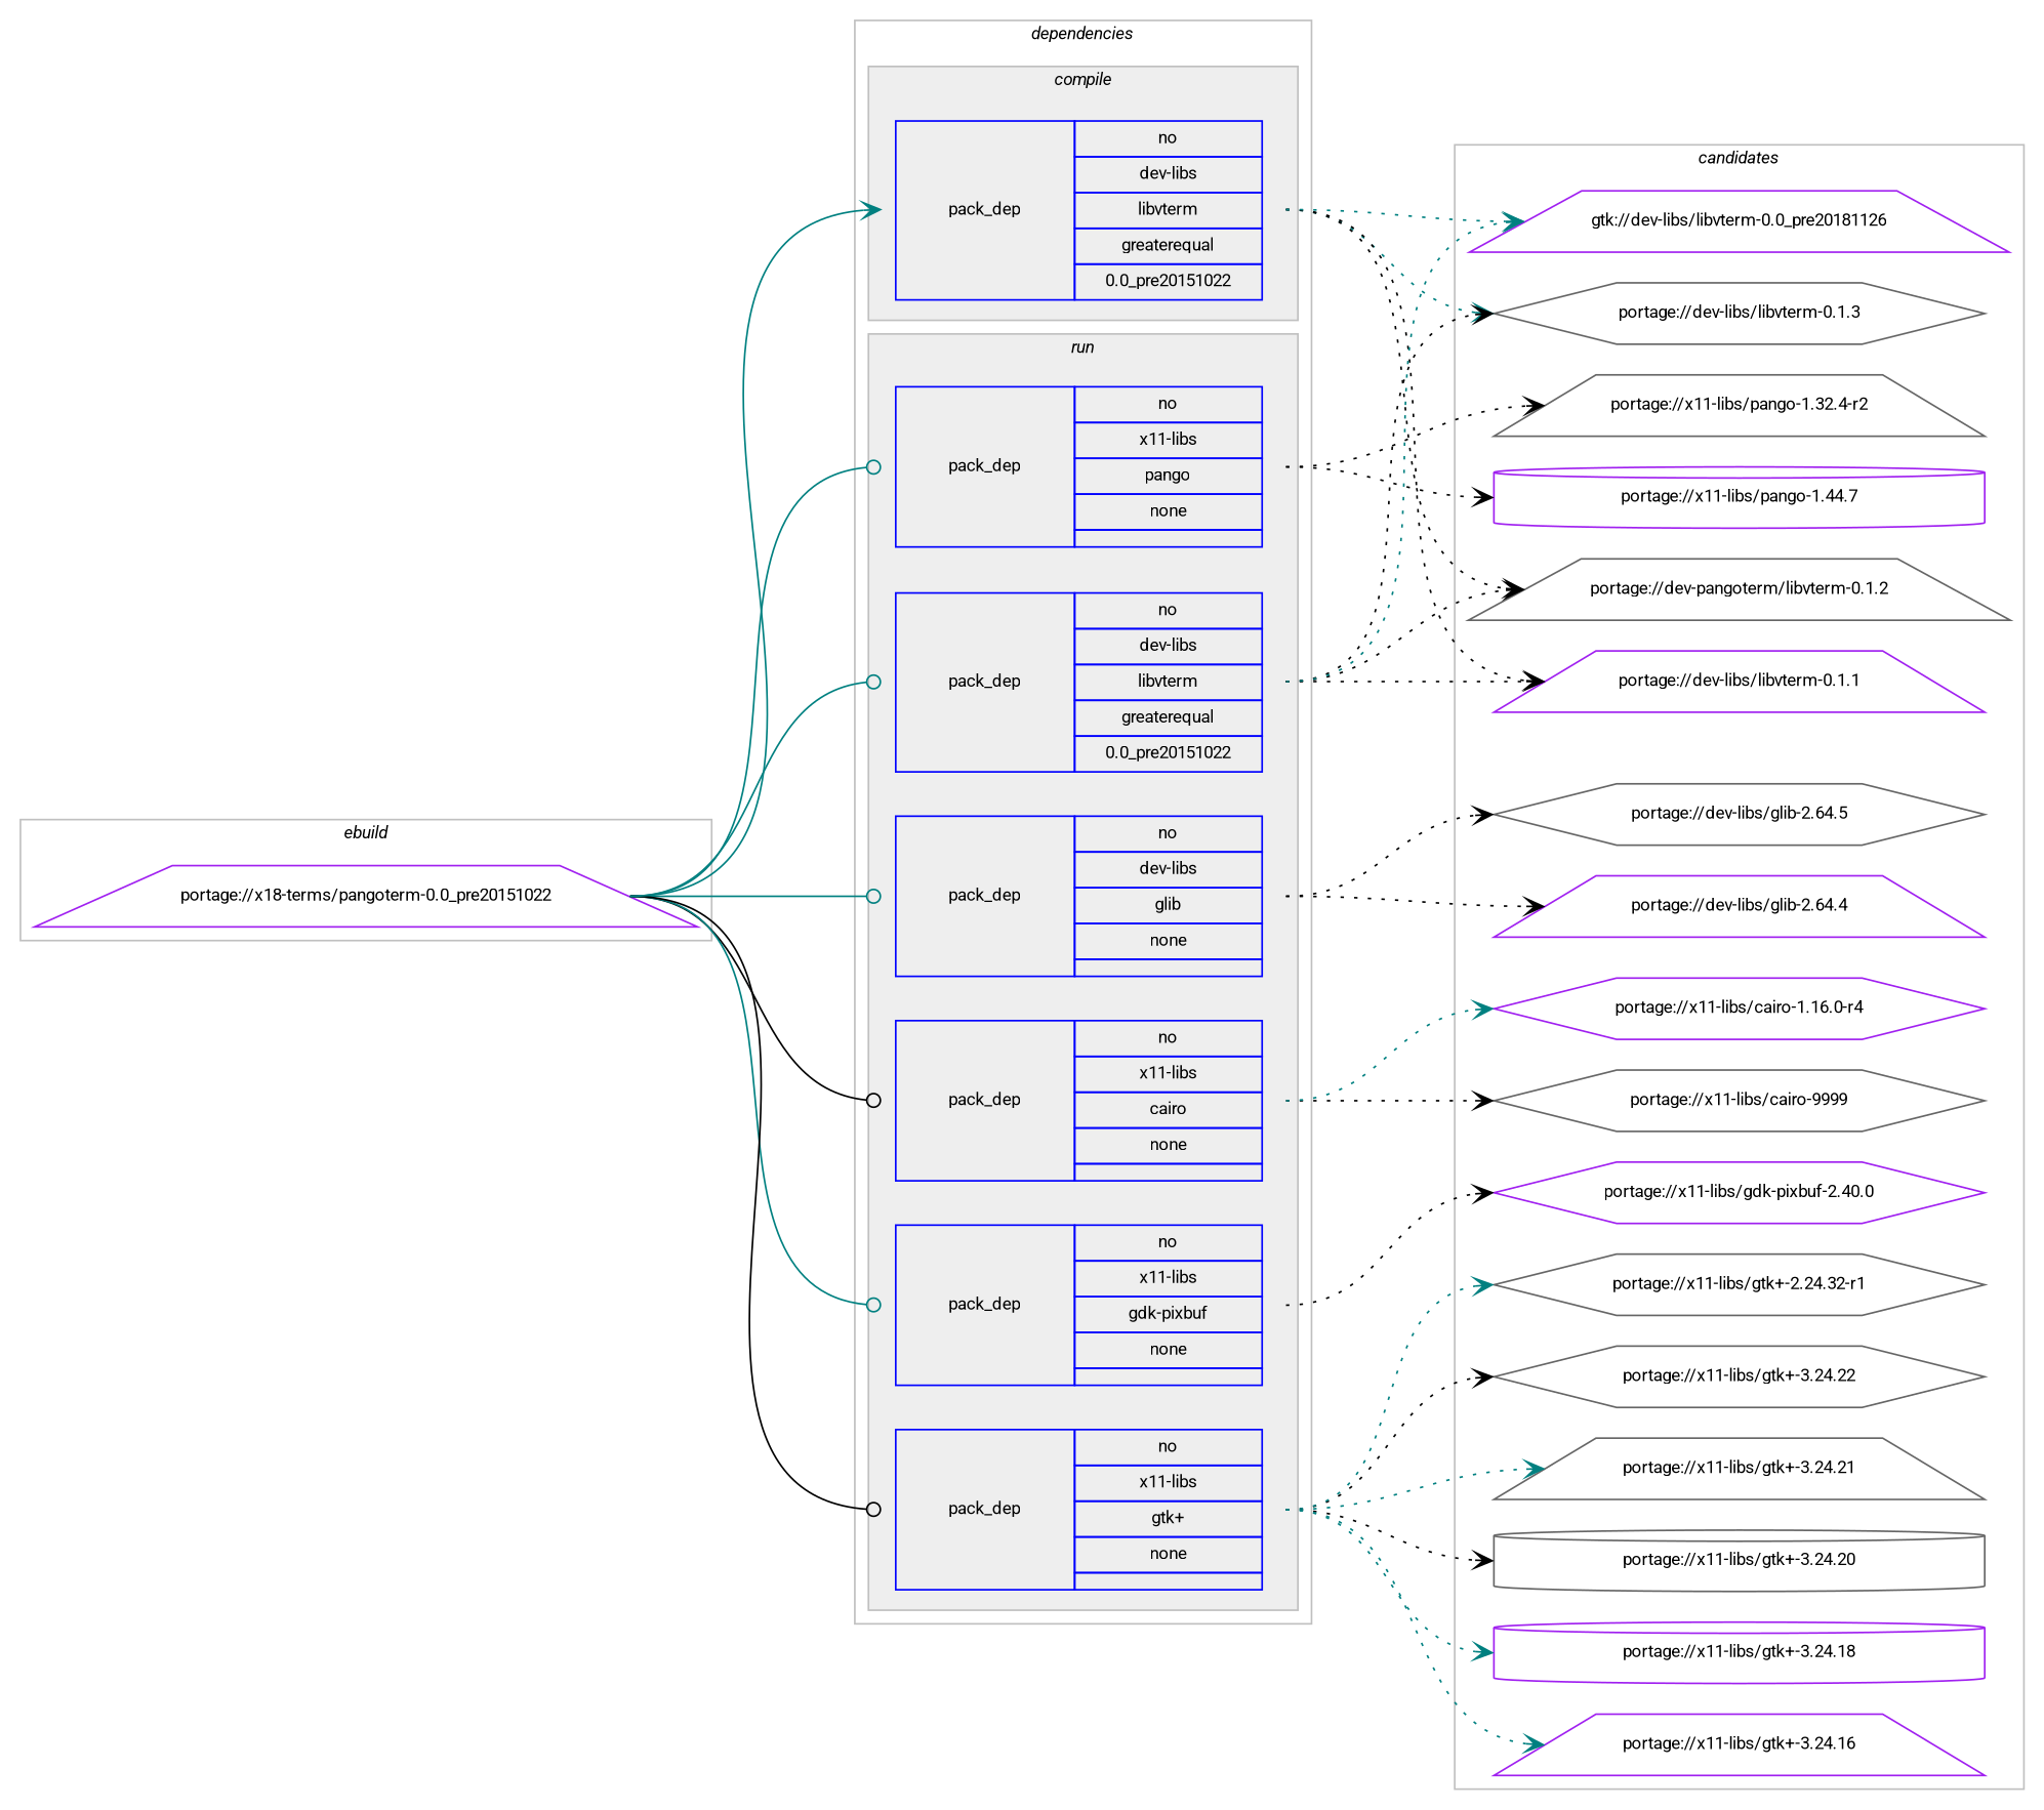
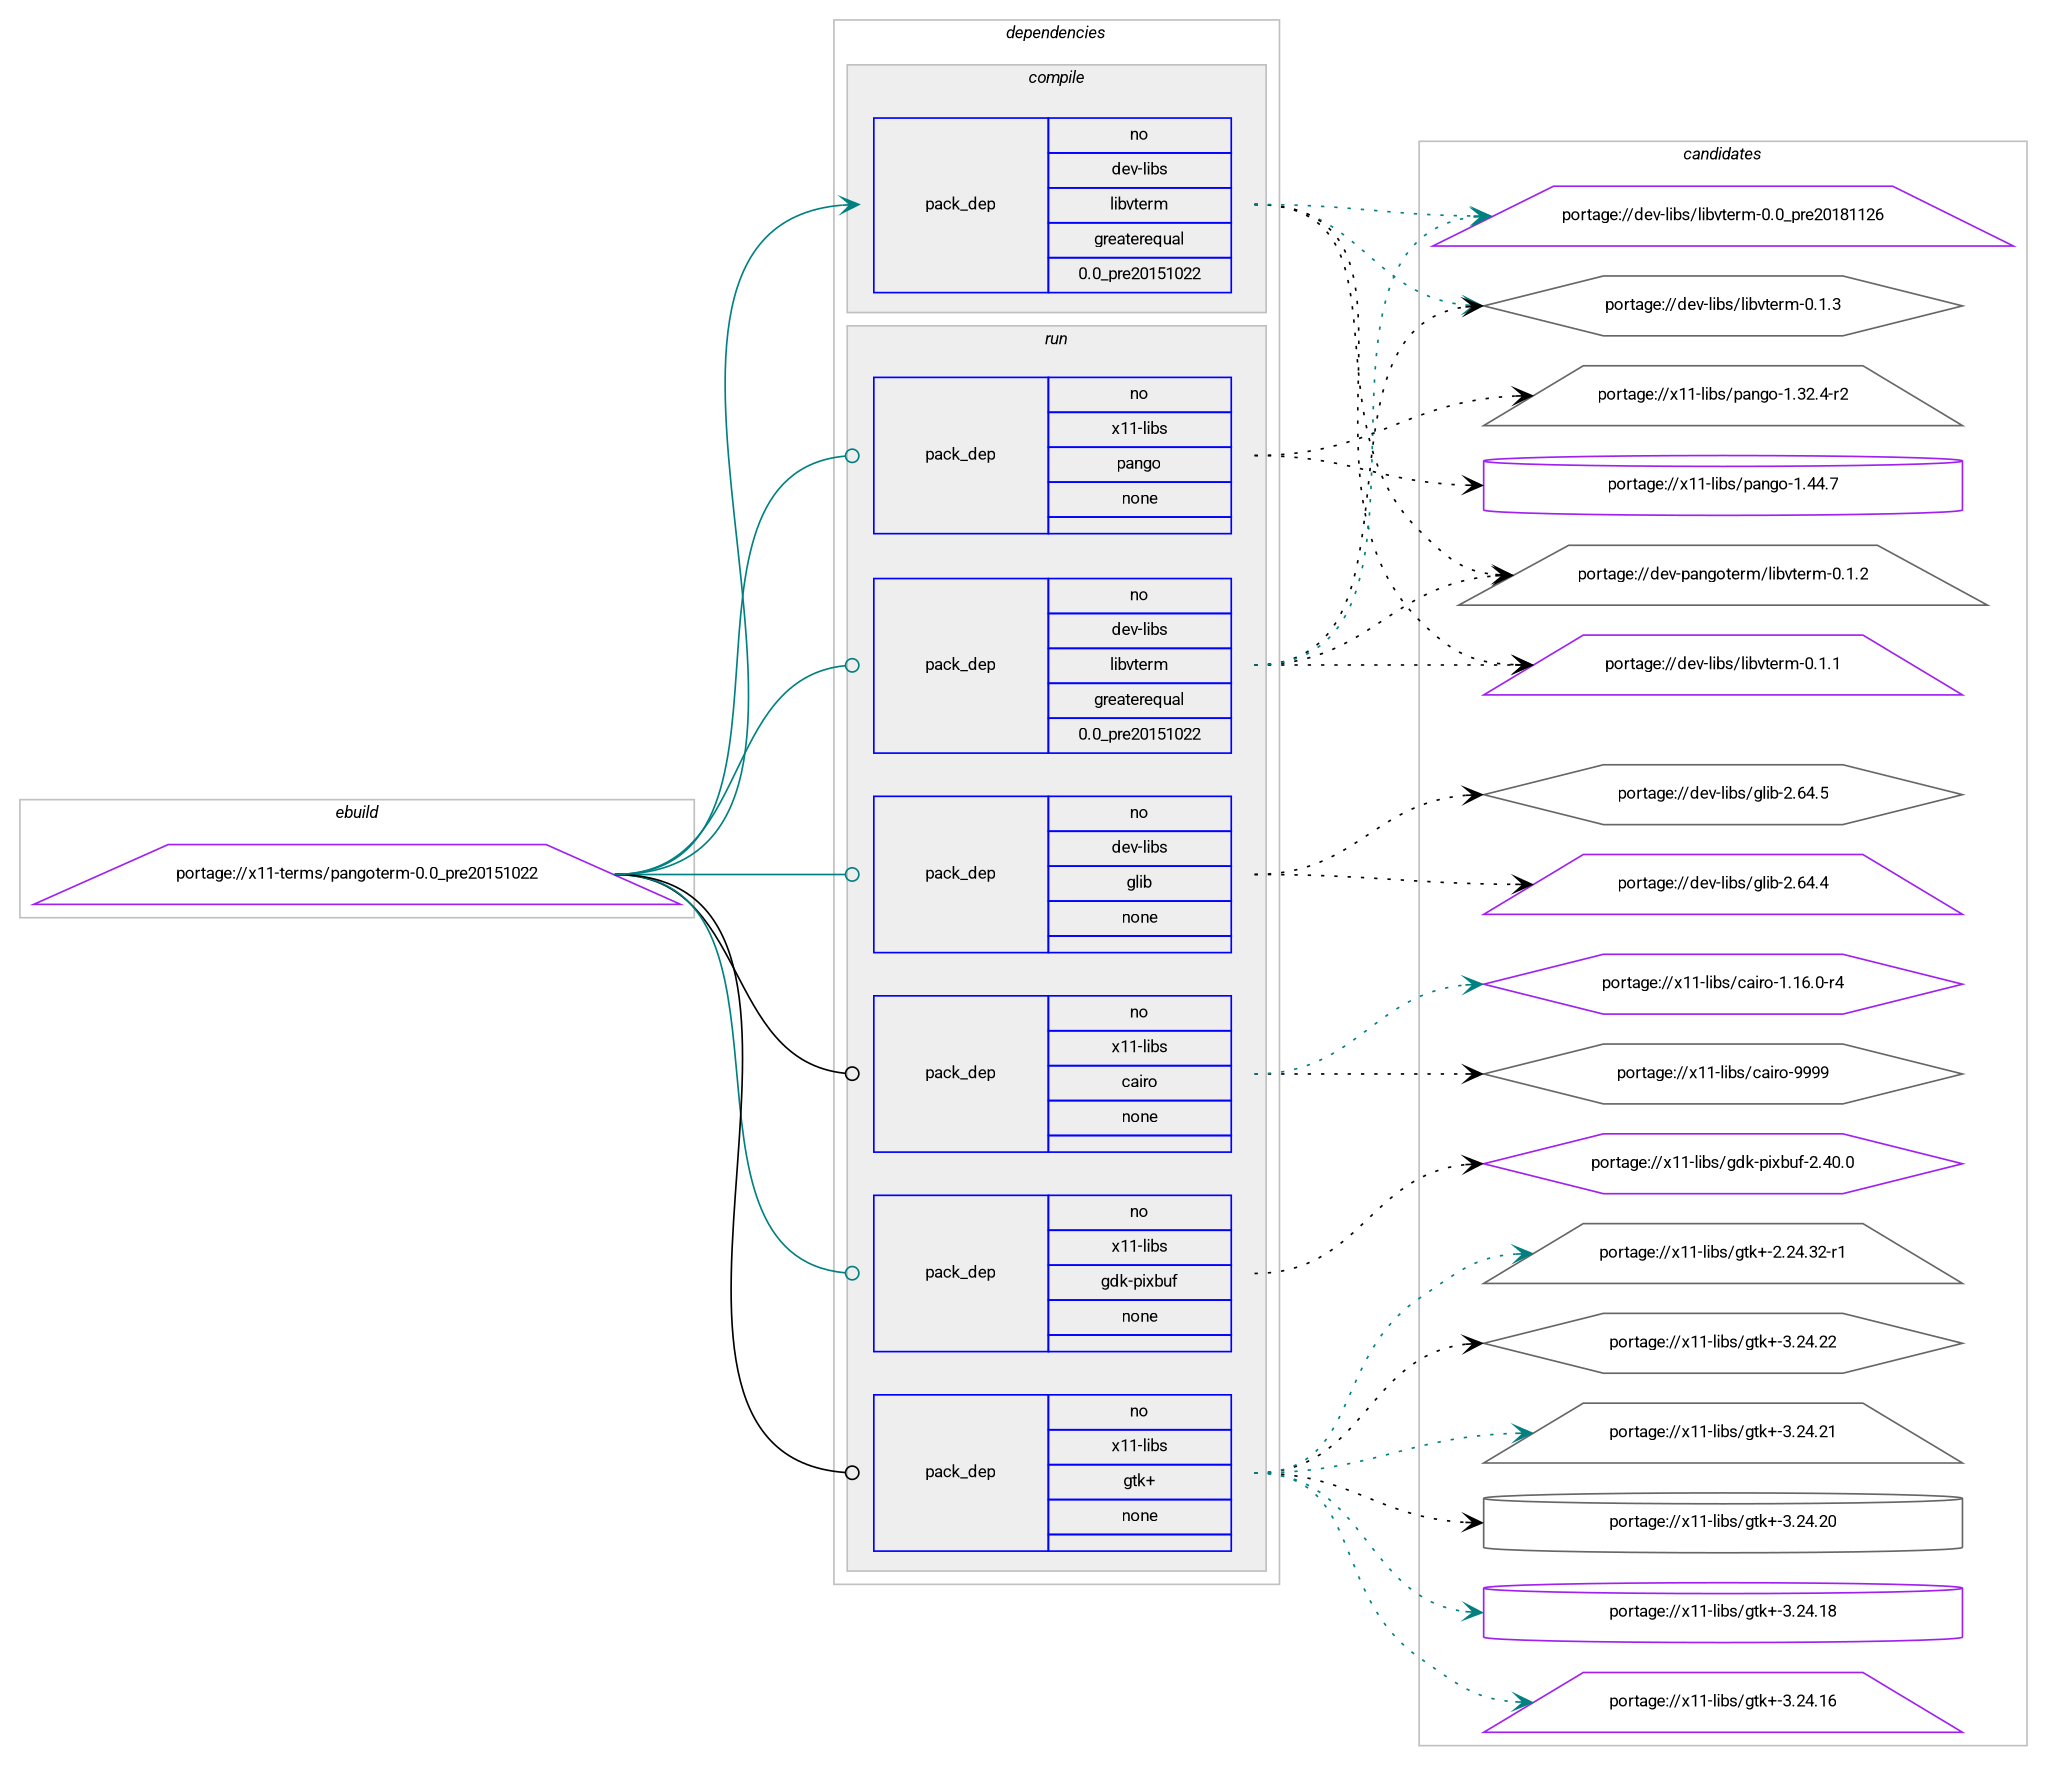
  digraph {
    compound=true
    concentrate=true
    fontname=Roboto
    fontsize=10
    newrank=true
    rankdir=LR
    ranksep=1.5
    node [color=purple fontname=Roboto fontsize=10 shape=trapezium]
    edge [arrowhead=vee color=black fontname=Roboto headport=w style=dotted tailport=e weight=100]
-   n1 [label="portage://x18-terms/pangoterm-0.0_pre20151022" width=4]
+   n1 [label="portage://x11-terms/pangoterm-0.0_pre20151022" width=4]
    n2 [color=blue label=<<TABLE BORDER="0" CELLBORDER="1" CELLSPACING="0" CELLPADDING="4" WIDTH="220"><TR><TD ROWSPAN="6" CELLPADDING="30">pack_dep</TD></TR><TR><TD WIDTH="110">no</TD></TR><TR><TD>dev-libs</TD></TR><TR><TD>libvterm</TD></TR><TR><TD>greaterequal</TD></TR><TR><TD>0.0_pre20151022</TD></TR></TABLE>> shape=none]
    n3 [color=blue label=<<TABLE BORDER="0" CELLBORDER="1" CELLSPACING="0" CELLPADDING="4" WIDTH="220"><TR><TD ROWSPAN="6" CELLPADDING="30">pack_dep</TD></TR><TR><TD WIDTH="110">no</TD></TR><TR><TD>dev-libs</TD></TR><TR><TD>glib</TD></TR><TR><TD>none</TD></TR><TR><TD></TD></TR></TABLE>> shape=none]
    n4 [color=blue label=<<TABLE BORDER="0" CELLBORDER="1" CELLSPACING="0" CELLPADDING="4" WIDTH="220"><TR><TD ROWSPAN="6" CELLPADDING="30">pack_dep</TD></TR><TR><TD WIDTH="110">no</TD></TR><TR><TD>dev-libs</TD></TR><TR><TD>libvterm</TD></TR><TR><TD>greaterequal</TD></TR><TR><TD>0.0_pre20151022</TD></TR></TABLE>> shape=none]
    n5 [color=blue label=<<TABLE BORDER="0" CELLBORDER="1" CELLSPACING="0" CELLPADDING="4" WIDTH="220"><TR><TD ROWSPAN="6" CELLPADDING="30">pack_dep</TD></TR><TR><TD WIDTH="110">no</TD></TR><TR><TD>x11-libs</TD></TR><TR><TD>cairo</TD></TR><TR><TD>none</TD></TR><TR><TD></TD></TR></TABLE>> shape=none]
    n6 [color=blue label=<<TABLE BORDER="0" CELLBORDER="1" CELLSPACING="0" CELLPADDING="4" WIDTH="220"><TR><TD ROWSPAN="6" CELLPADDING="30">pack_dep</TD></TR><TR><TD WIDTH="110">no</TD></TR><TR><TD>x11-libs</TD></TR><TR><TD>gdk-pixbuf</TD></TR><TR><TD>none</TD></TR><TR><TD></TD></TR></TABLE>> shape=none]
    n7 [color=blue label=<<TABLE BORDER="0" CELLBORDER="1" CELLSPACING="0" CELLPADDING="4" WIDTH="220"><TR><TD ROWSPAN="6" CELLPADDING="30">pack_dep</TD></TR><TR><TD WIDTH="110">no</TD></TR><TR><TD>x11-libs</TD></TR><TR><TD>gtk+</TD></TR><TR><TD>none</TD></TR><TR><TD></TD></TR></TABLE>> shape=none]
    n8 [color=blue label=<<TABLE BORDER="0" CELLBORDER="1" CELLSPACING="0" CELLPADDING="4" WIDTH="220"><TR><TD ROWSPAN="6" CELLPADDING="30">pack_dep</TD></TR><TR><TD WIDTH="110">no</TD></TR><TR><TD>x11-libs</TD></TR><TR><TD>pango</TD></TR><TR><TD>none</TD></TR><TR><TD></TD></TR></TABLE>> shape=none]
    n9 [color=gray40 label="portage://dev-libs/libvterm-0.1.3" shape=hexagon width=4]
    n10 [color=gray40 label="portage://dev-pangoterm/libvterm-0.1.2" width=4]
    n11 [label="portage://dev-libs/libvterm-0.1.1" width=4]
-   n12 [label="gtk://dev-libs/libvterm-0.0_pre20181126" width=4]
+   n12 [label="portage://dev-libs/libvterm-0.0_pre20181126" width=4]
    n13 [color=gray40 label="portage://dev-libs/glib-2.64.5" shape=hexagon width=4]
    n14 [label="portage://dev-libs/glib-2.64.4" width=4]
    n15 [color=gray40 label="portage://x11-libs/cairo-9999" shape=hexagon width=4]
    n16 [label="portage://x11-libs/cairo-1.16.0-r4" shape=hexagon width=4]
    n17 [label="portage://x11-libs/gdk-pixbuf-2.40.0" shape=hexagon width=4]
    n18 [color=gray40 label="portage://x11-libs/gtk+-3.24.22" shape=hexagon width=4]
    n19 [color=gray40 label="portage://x11-libs/gtk+-3.24.21" width=4]
    n20 [color=gray40 label="portage://x11-libs/gtk+-3.24.20" shape=cylinder width=4]
    n21 [label="portage://x11-libs/gtk+-3.24.18" shape=cylinder width=4]
    n22 [label="portage://x11-libs/gtk+-3.24.16" width=4]
-   n23 [color=gray40 label="portage://x11-libs/gtk+-2.24.32-r1" shape=hexagon width=4]
+   n23 [color=gray40 label="portage://x11-libs/gtk+-2.24.32-r1" width=4]
    n24 [label="portage://x11-libs/pango-1.44.7" shape=cylinder width=4]
    n25 [color=gray40 label="portage://x11-libs/pango-1.32.4-r2" width=4]
    subgraph cluster_1 {
      color=gray
      label=<<i>ebuild</i>>
      n1
    }
    subgraph cluster_2 {
      color=gray
      label=<<i>dependencies</i>>
      subgraph cluster_3 {
        color=gray
        fillcolor="#eeeeee"
        label=<<i>compile</i>>
        style=filled
        subgraph sub_4 {
          color=gray
          fillcolor="#eeeeee"
          label=<<i>compile</i>>
          style=filled
          n2
        }
      }
      subgraph cluster_5 {
        color=gray
        fillcolor="#eeeeee"
        label=<<i>compile and run</i>>
        style=filled
      }
      subgraph cluster_6 {
        color=gray
        fillcolor="#eeeeee"
        label=<<i>run</i>>
        style=filled
        subgraph sub_7 {
          color=gray
          fillcolor="#eeeeee"
          label=<<i>run</i>>
          style=filled
          n3
        }
        subgraph sub_8 {
          color=gray
          fillcolor="#eeeeee"
          label=<<i>run</i>>
          style=filled
          n4
        }
        subgraph sub_9 {
          color=gray
          fillcolor="#eeeeee"
          label=<<i>run</i>>
          style=filled
          n5
        }
        subgraph sub_10 {
          color=gray
          fillcolor="#eeeeee"
          label=<<i>run</i>>
          style=filled
          n6
        }
        subgraph sub_11 {
          color=gray
          fillcolor="#eeeeee"
          label=<<i>run</i>>
          style=filled
          n7
        }
        subgraph sub_12 {
          color=gray
          fillcolor="#eeeeee"
          label=<<i>run</i>>
          style=filled
          n8
        }
      }
    }
    subgraph cluster_13 {
      color=gray
      label=<<i>candidates</i>>
      rank=same
      subgraph sub_14 {
        color=black
        label=<<i>candidates</i>>
        nodesep=1
        rank=same
        n9
        n10
        n11
        n12
      }
      subgraph sub_15 {
        color=black
        label=<<i>candidates</i>>
        nodesep=1
        rank=same
        n13
        n14
      }
      subgraph sub_16 {
        color=black
        label=<<i>candidates</i>>
        nodesep=1
        rank=same
        n9
        n10
        n11
        n12
      }
      subgraph sub_17 {
        color=black
        label=<<i>candidates</i>>
        nodesep=1
        rank=same
        n15
        n16
      }
      subgraph sub_18 {
        color=black
        label=<<i>candidates</i>>
        nodesep=1
        rank=same
        n17
      }
      subgraph sub_19 {
        color=black
        label=<<i>candidates</i>>
        nodesep=1
        rank=same
        n18
        n19
        n20
        n21
        n22
        n23
      }
      subgraph sub_20 {
        color=black
        label=<<i>candidates</i>>
        nodesep=1
        rank=same
        n24
        n25
      }
    }
    n1 -> n2 [color=teal style=solid weight=20]
    n1 -> n3 [arrowhead=odot color=teal style=solid weight=20]
    n1 -> n4 [arrowhead=odot color=teal style=solid weight=20]
    n1 -> n5 [arrowhead=odot style=solid weight=20]
    n1 -> n6 [arrowhead=odot color=teal style=solid weight=20]
    n1 -> n7 [arrowhead=odot style=solid weight=20]
    n1 -> n8 [arrowhead=odot color=teal style=solid weight=20]
    n2 -> n9 [color=teal]
    n2 -> n10
    n2 -> n11
    n2 -> n12 [color=teal]
    n3 -> n13
    n3 -> n14
    n4 -> n9
    n4 -> n10
    n4 -> n11
    n4 -> n12 [color=teal]
    n5 -> n15
    n5 -> n16 [color=teal]
    n6 -> n17
    n7 -> n18
    n7 -> n19 [color=teal]
    n7 -> n20
    n7 -> n21 [color=teal]
    n7 -> n22 [color=teal]
    n7 -> n23 [color=teal]
    n8 -> n24
    n8 -> n25
  }
